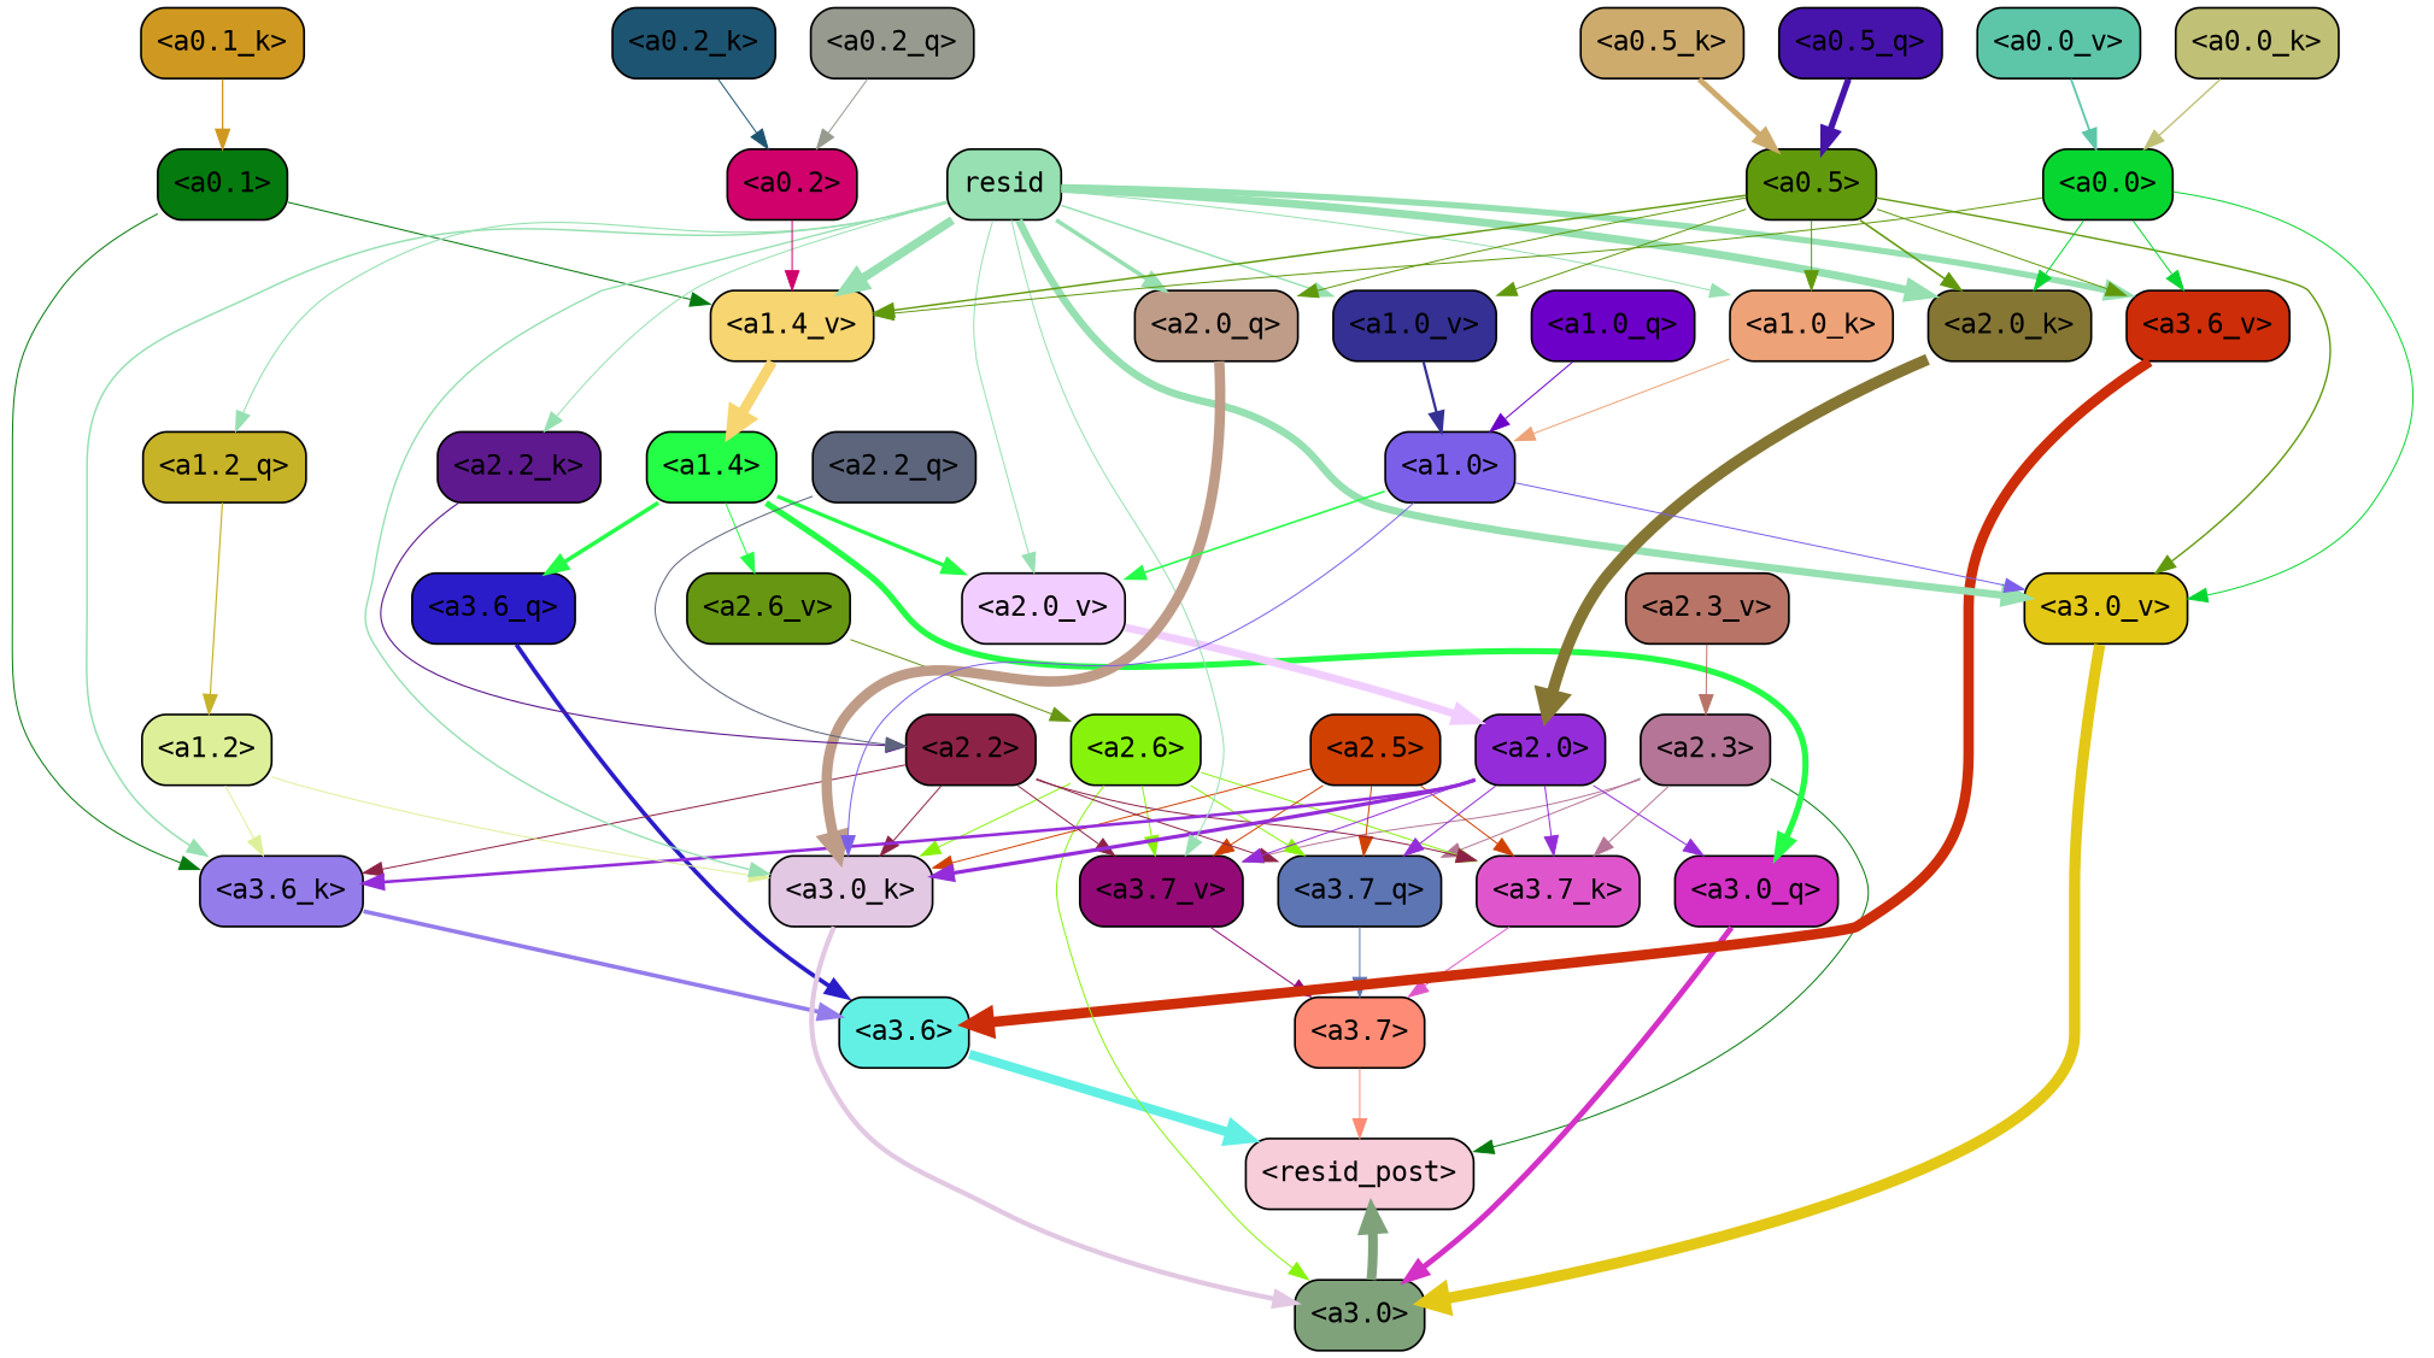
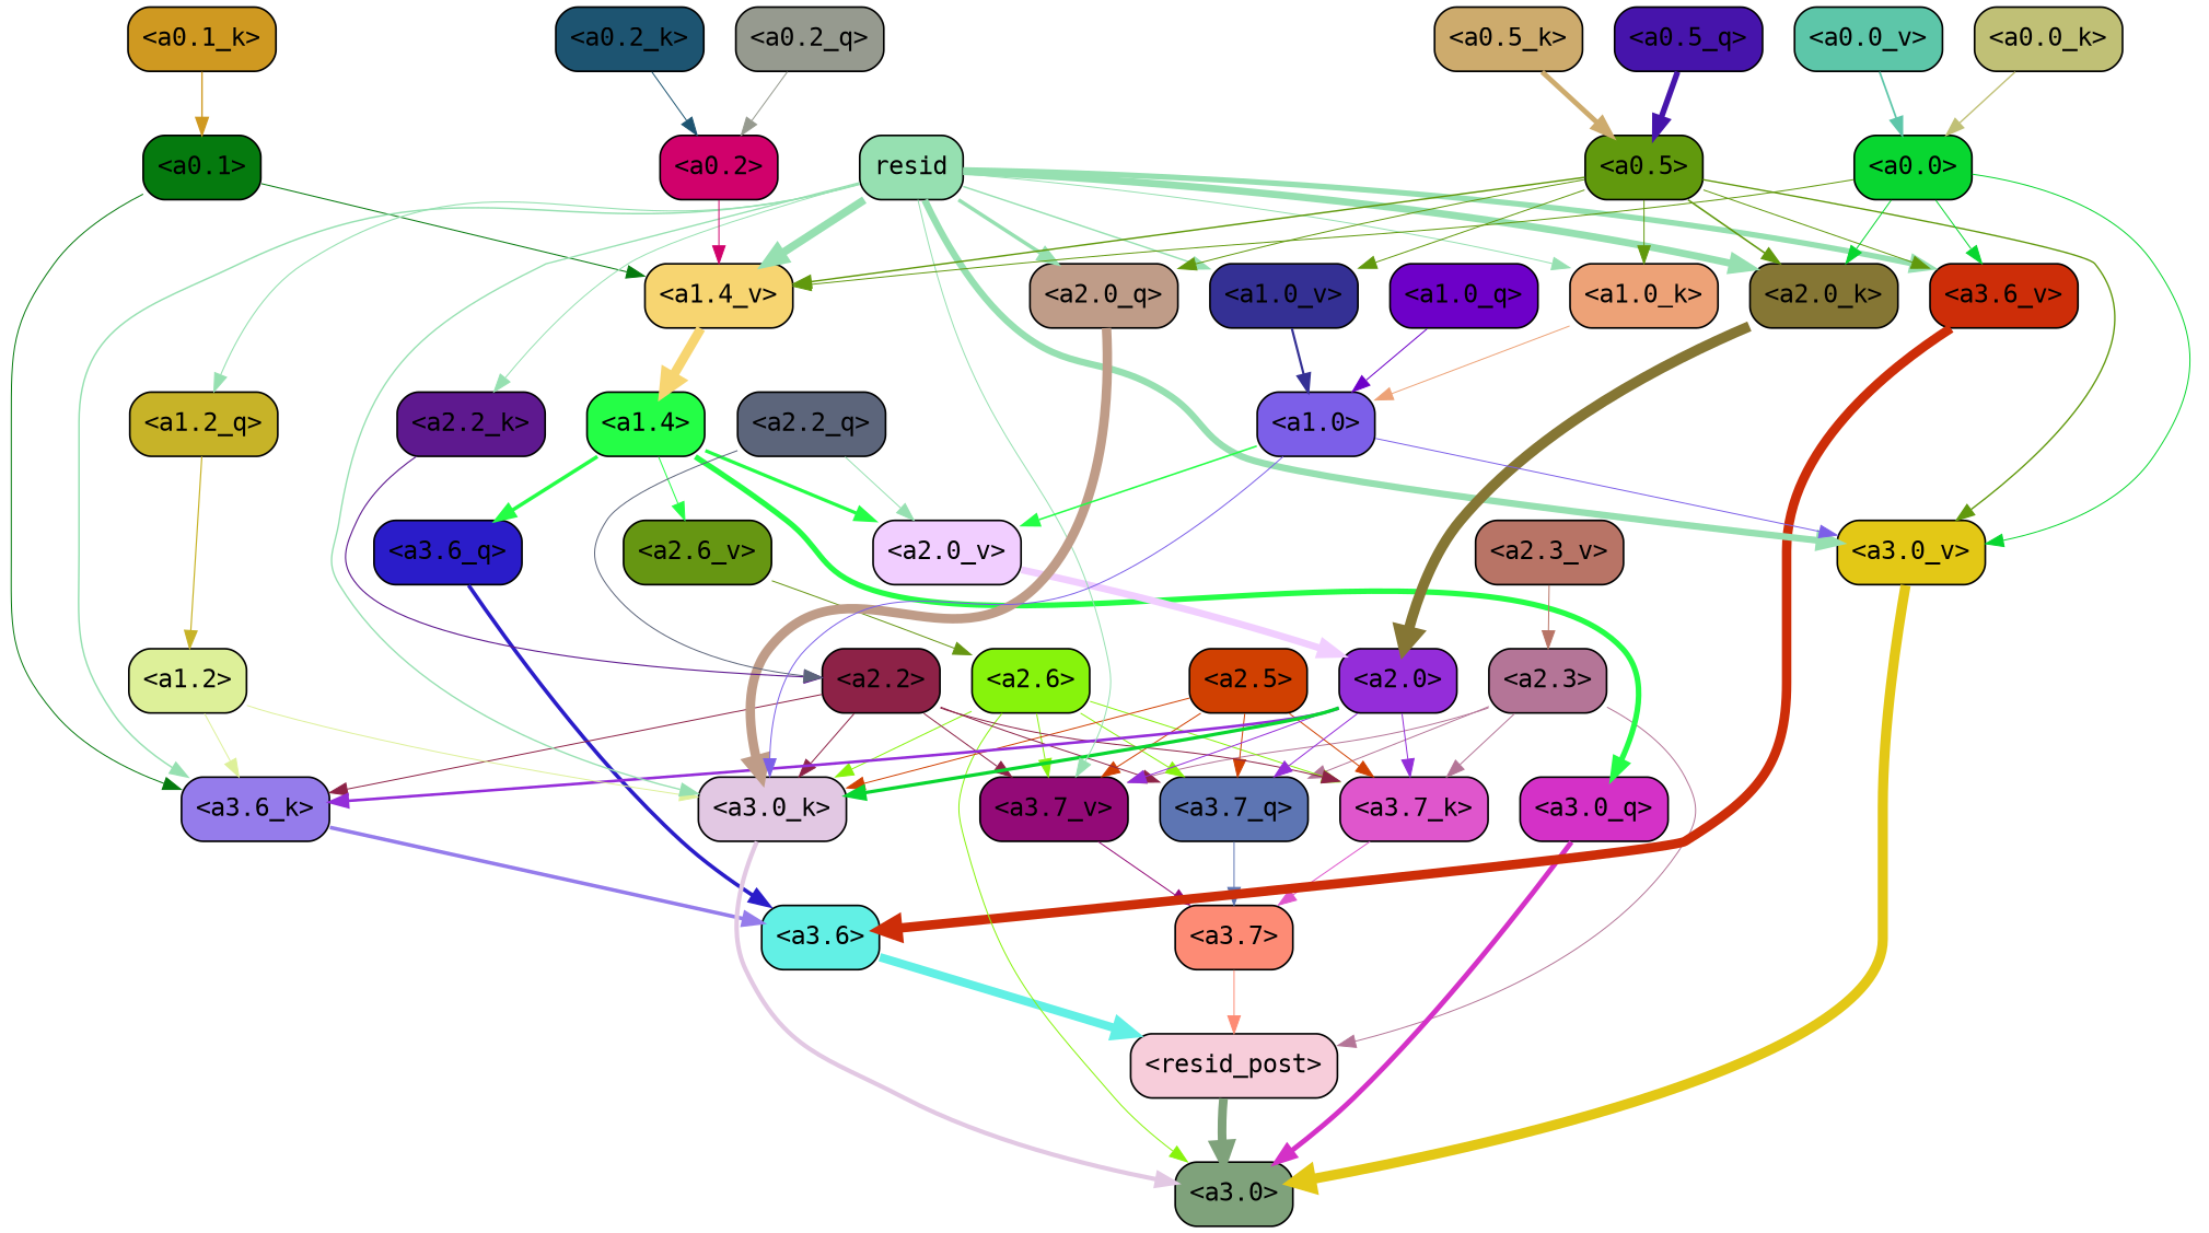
  strict digraph {
    fontname="DejaVu Sans Mono"
    splines=true
    node [color=black fontname="DejaVu Sans Mono" shape=box style="filled, rounded"]
    edge [color="#96e0b1" fontname="DejaVu Sans Mono" penwidth=0.6]
    "<a3.7>" [fillcolor="#fd8b75"]
    "<resid_post>" [fillcolor="#f7cdda"]
    "<a3.6>" [fillcolor="#62f0e5"]
    "<a3.0>" [fillcolor="#7fa27b"]
    "<a2.3>" [fillcolor="#b47597"]
    "<a3.7_q>" [fillcolor="#5d75b3"]
    "<a3.7_k>" [fillcolor="#df56cc"]
    "<a3.7_v>" [fillcolor="#930a77"]
    "<a3.6_q>" [fillcolor="#2a1cc9"]
    "<a3.0_q>" [fillcolor="#d431c7"]
    "<a3.6_k>" [fillcolor="#957ceb"]
    "<a3.0_k>" [fillcolor="#e2c8e3"]
    "<a3.6_v>" [fillcolor="#cd2d08"]
    "<a3.0_v>" [fillcolor="#e3c816"]
    "<a2.6>" [fillcolor="#87f30c"]
    "<a2.5>" [fillcolor="#d04001"]
    "<a2.2>" [fillcolor="#8d2247"]
    "<a2.0>" [fillcolor="#942dd9"]
    "<a1.4>" [fillcolor="#24fe46"]
    "<a2.6_v>" [fillcolor="#669612"]
    "<a2.0_v>" [fillcolor="#f1ceff"]
    "<a1.2>" [fillcolor="#ddf099"]
    "<a0.1>" [fillcolor="#057a0e"]
    "<a1.4_v>" [fillcolor="#f7d571"]
    n25 [fillcolor="#96e0b1" label=resid]
    "<a2.0_q>" [fillcolor="#bf9c88"]
    "<a2.2_k>" [fillcolor="#5e198f"]
    "<a2.0_k>" [fillcolor="#857634"]
    "<a1.2_q>" [fillcolor="#c7b328"]
    "<a1.0_k>" [fillcolor="#eda277"]
    "<a1.0_v>" [fillcolor="#343094"]
    "<a1.0>" [fillcolor="#7c5fe8"]
    "<a0.5>" [fillcolor="#61990d"]
    "<a0.0>" [fillcolor="#08d630"]
    "<a2.2_q>" [fillcolor="#5c657b"]
    "<a2.3_v>" [fillcolor="#b87466"]
    "<a1.0_q>" [fillcolor="#6d00c8"]
    "<a0.2>" [fillcolor="#d0016b"]
    "<a0.5_q>" [fillcolor="#4614ab"]
    "<a0.2_q>" [fillcolor="#969a8f"]
    "<a0.5_k>" [fillcolor="#cdab6d"]
    "<a0.2_k>" [fillcolor="#1d5471"]
    "<a0.1_k>" [fillcolor="#cf9921"]
    "<a0.0_k>" [fillcolor="#c0c076"]
    "<a0.0_v>" [fillcolor="#5dc6a9"]
    "<a3.7>" -> "<resid_post>" [color="#fd8b75"]
    "<a3.6>" -> "<resid_post>" [color="#62f0e5" penwidth=4.751592040061951]
-   "<a3.0>" -> "<resid_post>" [color="#7fa27b" penwidth=4.904066681861877]
-   "<a2.3>" -> "<resid_post>" [color="#057a0e"]
+   "<resid_post>" -> "<a3.0>" [color="#7fa27b" penwidth=4.904066681861877]
+   "<a2.3>" -> "<resid_post>" [color="#b47597"]
    "<a2.3>" -> "<a3.7_q>" [color="#b47597"]
    "<a2.3>" -> "<a3.7_k>" [color="#b47597" penwidth=0.6069068089127541]
    "<a2.3>" -> "<a3.7_v>" [color="#b47597"]
    "<a3.7_q>" -> "<a3.7>" [color="#5d75b3"]
    "<a3.7_k>" -> "<a3.7>" [color="#df56cc"]
    "<a3.7_v>" -> "<a3.7>" [color="#930a77"]
    "<a3.6_q>" -> "<a3.6>" [color="#2a1cc9" penwidth=2.160832464694977]
    "<a3.0_q>" -> "<a3.0>" [color="#d431c7" penwidth=2.870753765106201]
    "<a3.6_k>" -> "<a3.6>" [color="#957ceb" penwidth=2.13908451795578]
    "<a3.0_k>" -> "<a3.0>" [color="#e2c8e3" penwidth=2.520303964614868]
    "<a3.6_v>" -> "<a3.6>" [color="#cd2d08" penwidth=5.297133803367615]
    "<a3.0_v>" -> "<a3.0>" [color="#e3c816" penwidth=5.680712580680847]
    "<a2.6>" -> "<a3.0>" [color="#87f30c"]
    "<a2.6>" -> "<a3.7_q>" [color="#87f30c"]
    "<a2.6>" -> "<a3.7_k>" [color="#87f30c"]
    "<a2.6>" -> "<a3.7_v>" [color="#87f30c"]
    "<a2.6>" -> "<a3.0_k>" [color="#87f30c"]
    "<a2.5>" -> "<a3.7_q>" [color="#d04001"]
    "<a2.5>" -> "<a3.7_k>" [color="#d04001"]
    "<a2.5>" -> "<a3.7_v>" [color="#d04001"]
    "<a2.5>" -> "<a3.0_k>" [color="#d04001"]
    "<a2.2>" -> "<a3.7_q>" [color="#8d2247"]
    "<a2.2>" -> "<a3.7_k>" [color="#8d2247"]
    "<a2.2>" -> "<a3.7_v>" [color="#8d2247"]
    "<a2.2>" -> "<a3.6_k>" [color="#8d2247"]
    "<a2.2>" -> "<a3.0_k>" [color="#8d2247"]
    "<a2.0>" -> "<a3.7_q>" [color="#942dd9"]
    "<a2.0>" -> "<a3.7_k>" [color="#942dd9"]
    "<a2.0>" -> "<a3.7_v>" [color="#942dd9"]
-   "<a2.0>" -> "<a3.0_q>" [color="#942dd9"]
    "<a2.0>" -> "<a3.6_k>" [color="#942dd9" penwidth=1.564806342124939]
-   "<a2.0>" -> "<a3.0_k>" [color="#942dd9" penwidth=1.9353990852832794]
+   "<a2.0>" -> "<a3.0_k>" [color="#08d630" penwidth=1.9353990852832794]
    "<a1.4>" -> "<a3.6_q>" [color="#24fe46" penwidth=2.0727532356977463]
    "<a1.4>" -> "<a3.0_q>" [color="#24fe46" penwidth=3.1279823780059814]
    "<a1.4>" -> "<a2.6_v>" [color="#24fe46"]
    "<a1.4>" -> "<a2.0_v>" [color="#24fe46" penwidth=1.9170897603034973]
    "<a2.6_v>" -> "<a2.6>" [color="#669612"]
    "<a2.0_v>" -> "<a2.0>" [color="#f1ceff" penwidth=3.9621697664260864]
    "<a1.2>" -> "<a3.6_k>" [color="#ddf099"]
    "<a1.2>" -> "<a3.0_k>" [color="#ddf099"]
    "<a0.1>" -> "<a3.6_k>" [color="#057a0e"]
    "<a0.1>" -> "<a1.4_v>" [color="#057a0e" penwidth=0.6202214732766151]
    "<a1.4_v>" -> "<a1.4>" [color="#f7d571" penwidth=5.280138969421387]
    n25 -> "<a3.7_v>"
    n25 -> "<a3.6_k>" [penwidth=0.8915999233722687]
    n25 -> "<a3.0_k>" [penwidth=0.832088902592659]
    n25 -> "<a3.6_v>" [penwidth=3.1840110421180725]
    n25 -> "<a3.0_v>" [penwidth=3.8132747188210487]
-   n25 -> "<a2.0_v>"
+   "<a2.2_q>" -> "<a2.0_v>"
    n25 -> "<a1.4_v>" [penwidth=4.4888065457344055]
    n25 -> "<a2.0_q>" [penwidth=2.084651827812195]
    n25 -> "<a2.2_k>"
    n25 -> "<a2.0_k>" [penwidth=4.084526404738426]
    n25 -> "<a1.2_q>" [penwidth=0.6670737266540527]
    n25 -> "<a1.0_k>"
    n25 -> "<a1.0_v>" [penwidth=0.8796700537204742]
    "<a2.0_q>" -> "<a3.0_k>" [color="#bf9c88" penwidth=5.29856276512146]
    "<a2.2_k>" -> "<a2.2>" [color="#5e198f" penwidth=0.6722683310508728]
    "<a2.0_k>" -> "<a2.0>" [color="#857634" penwidth=5.859246134757996]
    "<a1.2_q>" -> "<a1.2>" [color="#c7b328" penwidth=0.7185482024215162]
    "<a1.0_k>" -> "<a1.0>" [color="#eda277"]
    "<a1.0_v>" -> "<a1.0>" [color="#343094" penwidth=1.318962275981903]
    "<a1.0>" -> "<a3.0_k>" [color="#7c5fe8"]
    "<a1.0>" -> "<a3.0_v>" [color="#7c5fe8"]
    "<a1.0>" -> "<a2.0_v>" [color="#24fe46" penwidth=0.9450988052412868]
    "<a0.5>" -> "<a3.6_v>" [color="#61990d"]
    "<a0.5>" -> "<a3.0_v>" [color="#61990d" penwidth=0.8331108838319778]
    "<a0.5>" -> "<a1.4_v>" [color="#61990d" penwidth=0.8757842034101486]
    "<a0.5>" -> "<a2.0_q>" [color="#61990d"]
    "<a0.5>" -> "<a2.0_k>" [color="#61990d" penwidth=0.9412797391414642]
    "<a0.5>" -> "<a1.0_k>" [color="#61990d"]
    "<a0.5>" -> "<a1.0_v>" [color="#61990d"]
    "<a0.0>" -> "<a3.6_v>" [color="#08d630"]
    "<a0.0>" -> "<a3.0_v>" [color="#08d630"]
    "<a0.0>" -> "<a1.4_v>" [color="#61990d"]
    "<a0.0>" -> "<a2.0_k>" [color="#08d630"]
    "<a2.2_q>" -> "<a2.2>" [color="#5c657b"]
    "<a2.3_v>" -> "<a2.3>" [color="#b87466"]
    "<a1.0_q>" -> "<a1.0>" [color="#6d00c8"]
    "<a0.2>" -> "<a1.4_v>" [color="#d0016b"]
    "<a0.5_q>" -> "<a0.5>" [color="#4614ab" penwidth=3.2608389854431152]
    "<a0.2_q>" -> "<a0.2>" [color="#969a8f"]
    "<a0.5_k>" -> "<a0.5>" [color="#cdab6d" penwidth=2.847884178161621]
    "<a0.2_k>" -> "<a0.2>" [color="#1d5471"]
    "<a0.1_k>" -> "<a0.1>" [color="#cf9921" penwidth=0.8383780717849731]
    "<a0.0_k>" -> "<a0.0>" [color="#c0c076" penwidth=0.8456957042217255]
    "<a0.0_v>" -> "<a0.0>" [color="#5dc6a9" penwidth=1.0739268958568573]
  }
